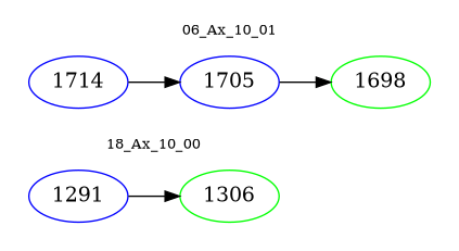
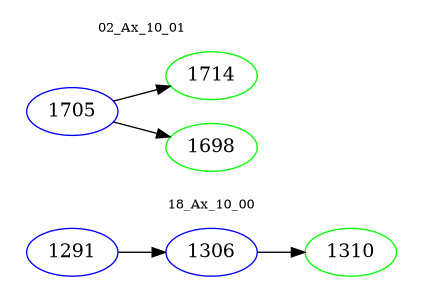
  digraph {
    rankdir=LR
    node [color=blue]
    edge [color=black]
-   n1 [color=green label=1306]
+   n1 [label=1306]
    n2 [label=1291]
+   n3 [color=green label=1310]
    n4 [label=1705]
    n5 [color=green label=1698]
-   n6 [label=1714]
+   n6 [color=green label=1714]
    subgraph cluster_1 {
      color=white
      fontsize=10
      label="18_Ax_10_00"
      n1
      n2
+     n3
    }
    subgraph cluster_2 {
      color=white
      fontsize=10
-     label="06_Ax_10_01"
+     label="02_Ax_10_01"
      n4
      n5
      n6
    }
+   n1 -> n3
    n2 -> n1
    n4 -> n5
-   n6 -> n4
+   n4 -> n6
  }
